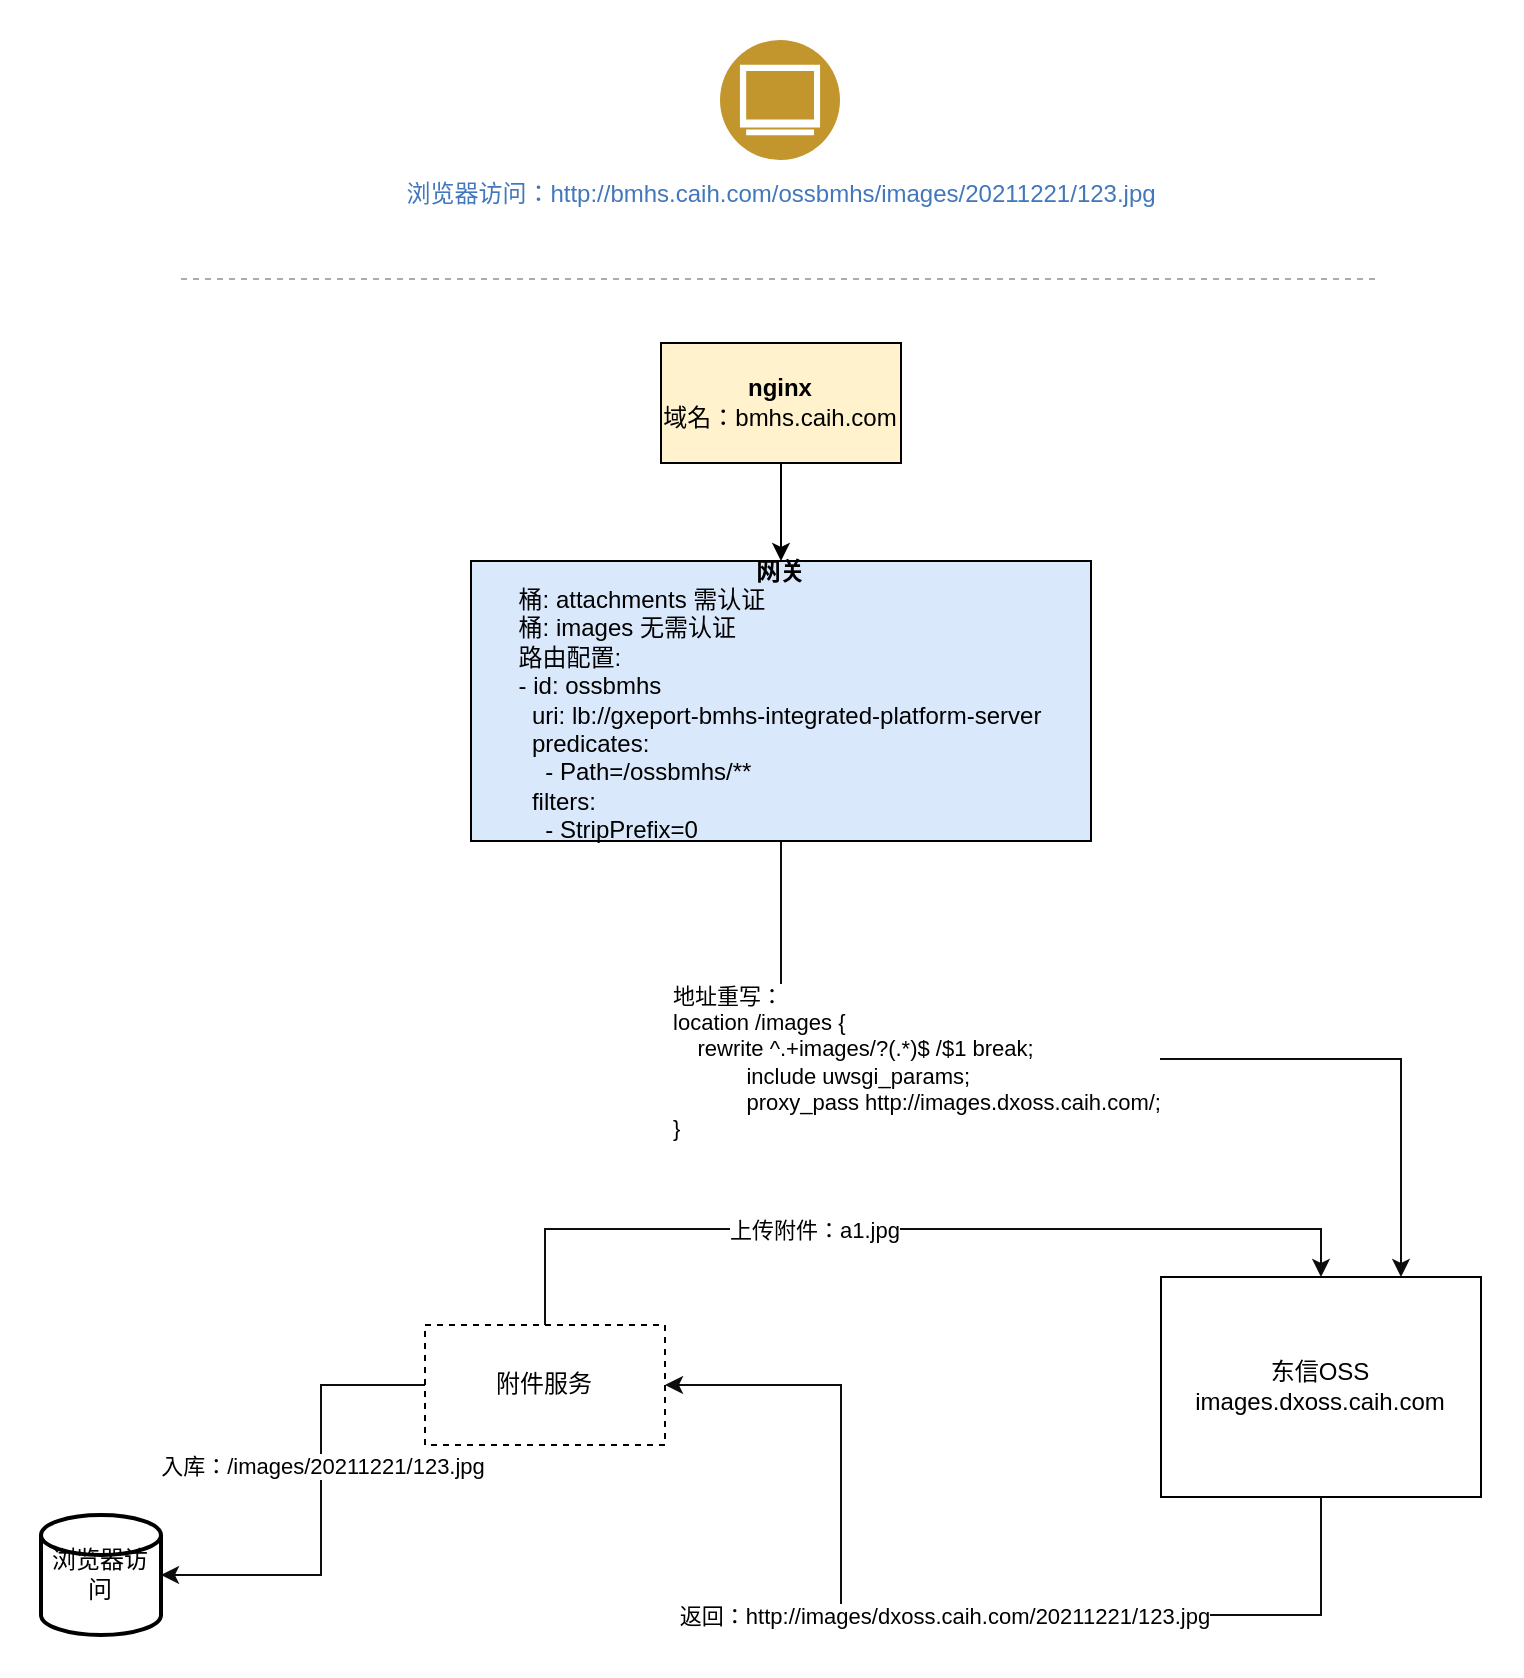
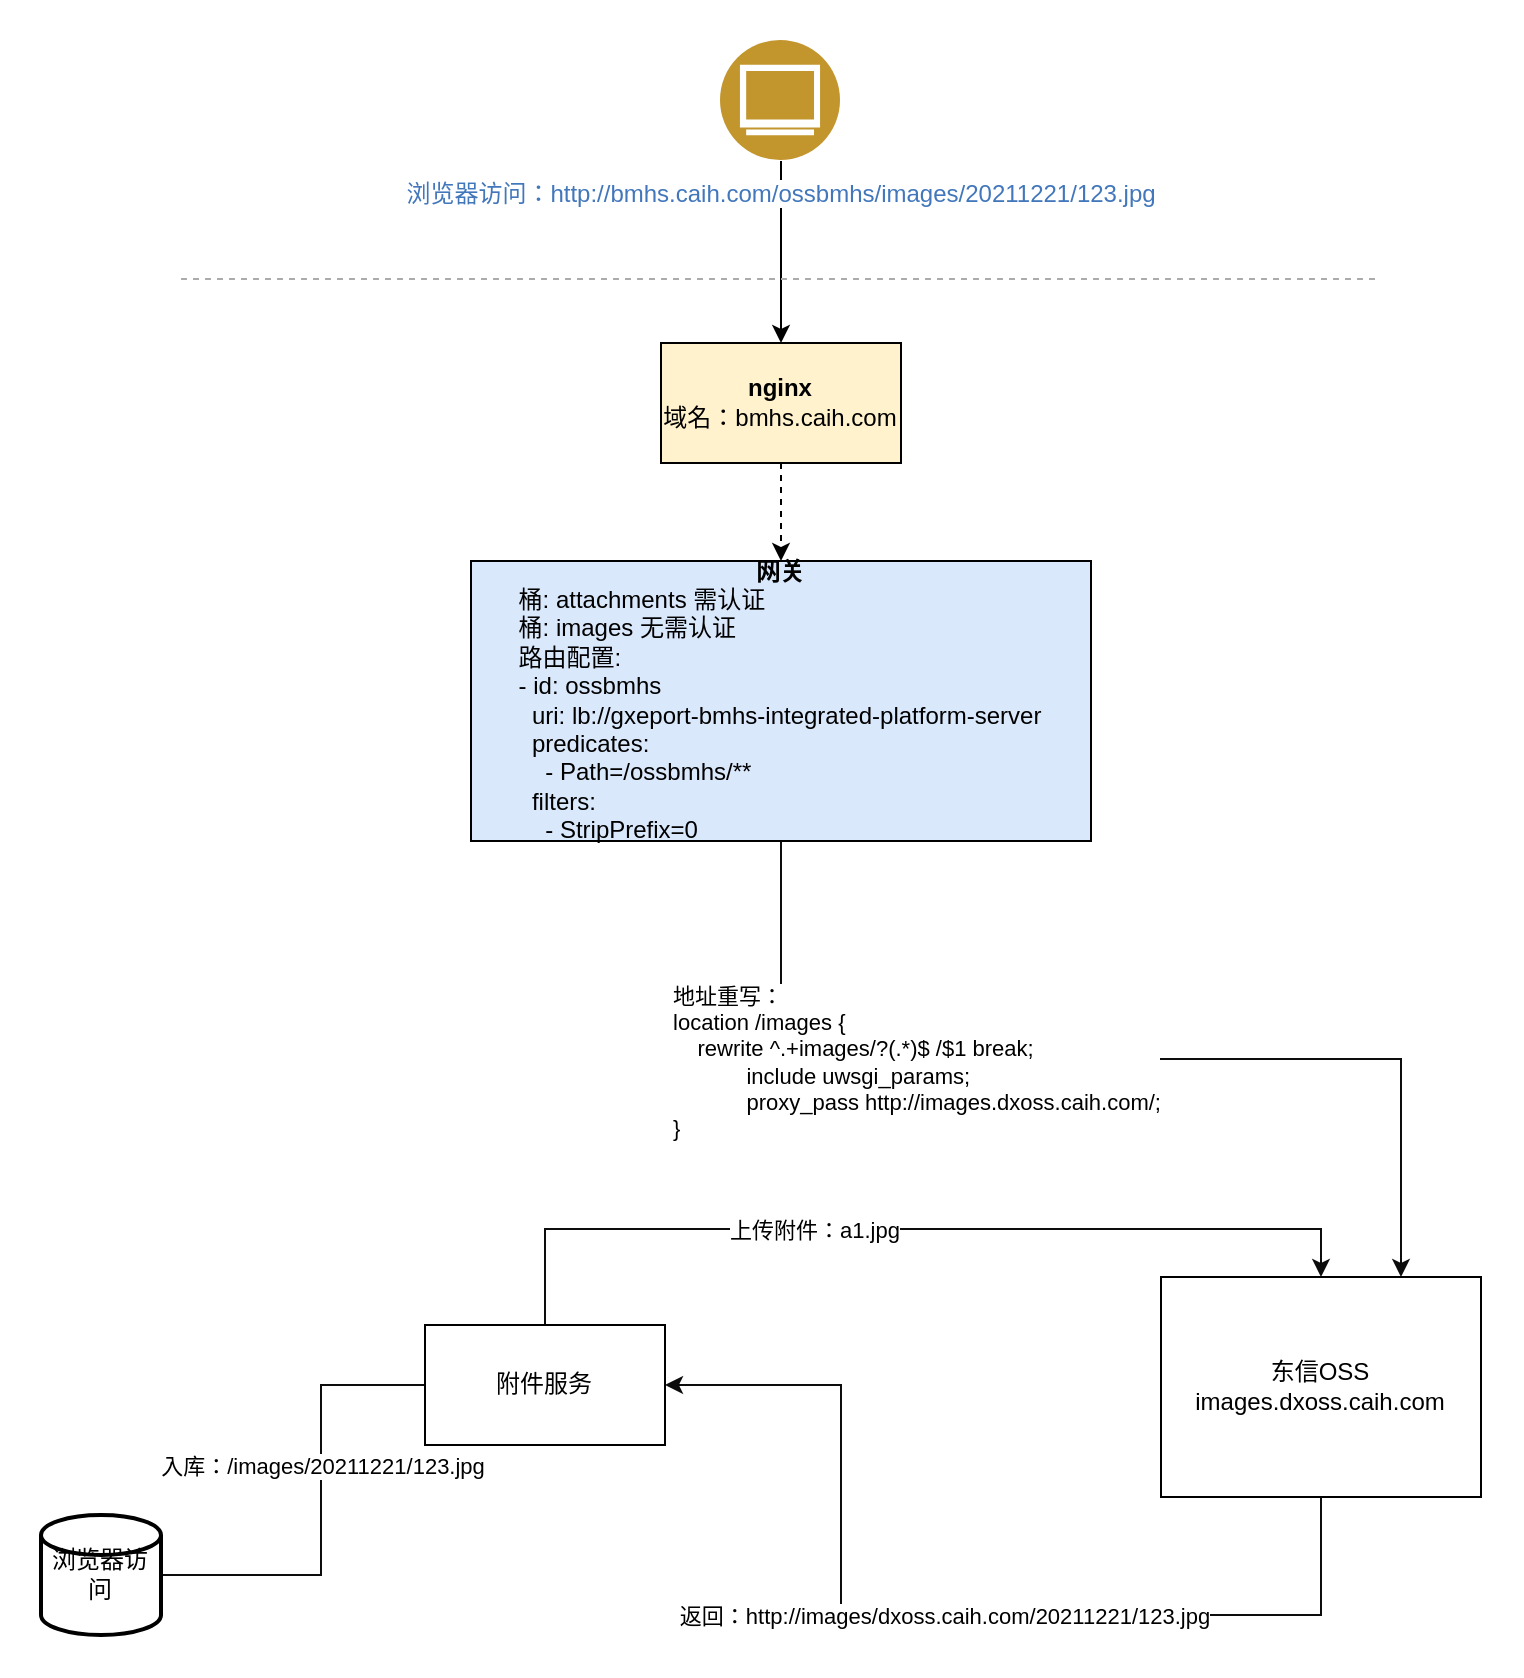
  <mxCell id="0" />
  <mxCell id="1" parent="0" />
  <mxCell id="2" style="edgeStyle=orthogonalEdgeStyle;rounded=0;orthogonalLoop=1;jettySize=auto;html=1;exitX=0.5;exitY=1;exitDx=0;exitDy=0;entryX=0.75;entryY=0;entryDx=0;entryDy=0;strokeColor=#0D0D0D;" parent="1" source="18" target="11" edge="1"><mxGeometry relative="1" as="geometry" /></mxCell>
  <mxCell id="3" value="&lt;div style=&quot;text-align: left&quot;&gt;地址重写：&lt;/div&gt;&lt;div style=&quot;text-align: left&quot;&gt;location /images {&lt;/div&gt;&lt;div style=&quot;text-align: left&quot;&gt;&lt;span style=&quot;font-size: 11px&quot;&gt;&amp;nbsp; &amp;nbsp; rewrite ^.+images/?(.*)$ /$1 break;&lt;/span&gt;&lt;/div&gt;&lt;div style=&quot;text-align: left&quot;&gt;&lt;span style=&quot;font-size: 11px&quot;&gt;&amp;nbsp; &amp;nbsp; &amp;nbsp; &amp;nbsp; &amp;nbsp; &amp;nbsp; include uwsgi_params;&lt;/span&gt;&lt;/div&gt;&lt;div style=&quot;text-align: left&quot;&gt;&lt;span style=&quot;font-size: 11px&quot;&gt;&amp;nbsp; &amp;nbsp; &amp;nbsp; &amp;nbsp; &amp;nbsp; &amp;nbsp; proxy_pass http://images.dxoss.caih.com/;&lt;/span&gt;&lt;/div&gt;&lt;div style=&quot;text-align: left&quot;&gt;}&lt;/div&gt;" style="edgeLabel;html=1;align=center;verticalAlign=middle;resizable=0;points=[];" parent="2" vertex="1" connectable="0"><mxGeometry x="-0.332" y="-1" relative="1" as="geometry"><mxPoint as="offset" /></mxGeometry></mxCell>
- <mxCell id="4" style="edgeStyle=orthogonalEdgeStyle;rounded=0;orthogonalLoop=1;jettySize=auto;html=1;exitX=0.5;exitY=1;exitDx=0;exitDy=0;entryX=0.5;entryY=0;entryDx=0;entryDy=0;" edge="1" parent="1" source="5" target="18"><mxGeometry relative="1" as="geometry" /></mxCell>
+ <mxCell id="4" style="edgeStyle=orthogonalEdgeStyle;rounded=0;orthogonalLoop=1;jettySize=auto;html=1;exitX=0.5;exitY=1;exitDx=0;exitDy=0;entryX=0.5;entryY=0;entryDx=0;entryDy=0;dashed=1;" edge="1" parent="1" source="5" target="18"><mxGeometry relative="1" as="geometry" /></mxCell>
  <mxCell id="5" value="&lt;b&gt;nginx&lt;/b&gt;&lt;br&gt;域名：bmhs.caih.com" style="rounded=0;whiteSpace=wrap;html=1;fillColor=#fff2cc;" parent="1" vertex="1"><mxGeometry x="330" y="171" width="120" height="60" as="geometry" /></mxCell>
+ <mxCell id="6" style="edgeStyle=orthogonalEdgeStyle;rounded=0;orthogonalLoop=1;jettySize=auto;html=1;exitX=0.5;exitY=1;exitDx=0;exitDy=0;entryX=0.5;entryY=0;entryDx=0;entryDy=0;" parent="1" source="7" target="5" edge="1"><mxGeometry relative="1" as="geometry" /></mxCell>
  <mxCell id="7" value="浏览器访问：http://bmhs.caih.com/ossbmhs/images/20211221/123.jpg" style="aspect=fixed;perimeter=ellipsePerimeter;html=1;align=center;shadow=0;dashed=0;fontColor=#4277BB;labelBackgroundColor=#ffffff;fontSize=12;spacingTop=3;image;image=img/lib/ibm/users/browser.svg;" parent="1" vertex="1"><mxGeometry x="360" y="20" width="60" height="60" as="geometry" /></mxCell>
  <mxCell id="8" value="" style="endArrow=none;html=1;rounded=0;strokeColor=#ABABAB;dashed=1;" parent="1" edge="1"><mxGeometry width="50" height="50" relative="1" as="geometry"><mxPoint x="90" y="139" as="sourcePoint" /><mxPoint x="690" y="139" as="targetPoint" /></mxGeometry></mxCell>
  <mxCell id="9" style="edgeStyle=orthogonalEdgeStyle;rounded=0;orthogonalLoop=1;jettySize=auto;html=1;exitX=0.5;exitY=1;exitDx=0;exitDy=0;entryX=1;entryY=0.5;entryDx=0;entryDy=0;strokeColor=#0D0D0D;" parent="1" source="11" target="16" edge="1"><mxGeometry relative="1" as="geometry"><Array as="points"><mxPoint x="660" y="807" /><mxPoint x="420" y="807" /><mxPoint x="420" y="692" /></Array></mxGeometry></mxCell>
  <mxCell id="10" value="返回：http://images/dxoss.caih.com/20211221/123.jpg" style="edgeLabel;html=1;align=center;verticalAlign=middle;resizable=0;points=[];" parent="9" vertex="1" connectable="0"><mxGeometry x="-0.01" relative="1" as="geometry"><mxPoint as="offset" /></mxGeometry></mxCell>
  <mxCell id="11" value="东信OSS&lt;br&gt;images.dxoss.caih.com" style="rounded=0;whiteSpace=wrap;html=1;" parent="1" vertex="1"><mxGeometry x="580" y="638" width="160" height="110" as="geometry" /></mxCell>
  <mxCell id="12" style="edgeStyle=orthogonalEdgeStyle;rounded=0;orthogonalLoop=1;jettySize=auto;html=1;exitX=0.5;exitY=0;exitDx=0;exitDy=0;entryX=0.5;entryY=0;entryDx=0;entryDy=0;strokeColor=#0D0D0D;" parent="1" source="16" target="11" edge="1"><mxGeometry relative="1" as="geometry"><Array as="points"><mxPoint x="272" y="614" /><mxPoint x="660" y="614" /></Array></mxGeometry></mxCell>
  <mxCell id="13" value="上传附件：a1.jpg" style="edgeLabel;html=1;align=center;verticalAlign=middle;resizable=0;points=[];" parent="12" vertex="1" connectable="0"><mxGeometry x="-0.207" relative="1" as="geometry"><mxPoint as="offset" /></mxGeometry></mxCell>
- <mxCell id="14" style="edgeStyle=orthogonalEdgeStyle;rounded=0;orthogonalLoop=1;jettySize=auto;html=1;exitX=0;exitY=0.5;exitDx=0;exitDy=0;strokeColor=#0D0D0D;" parent="1" source="16" target="17" edge="1"><mxGeometry relative="1" as="geometry"><Array as="points"><mxPoint x="160" y="692" /><mxPoint x="160" y="787" /></Array></mxGeometry></mxCell>
+ <mxCell id="14" style="edgeStyle=orthogonalEdgeStyle;rounded=0;orthogonalLoop=1;jettySize=auto;html=1;exitX=0;exitY=0.5;exitDx=0;exitDy=0;strokeColor=#0D0D0D;endArrow=none;" parent="1" source="16" target="17" edge="1"><mxGeometry relative="1" as="geometry"><Array as="points"><mxPoint x="160" y="692" /><mxPoint x="160" y="787" /></Array></mxGeometry></mxCell>
  <mxCell id="15" value="入库：/images/20211221/123.jpg" style="edgeLabel;html=1;align=center;verticalAlign=middle;resizable=0;points=[];" parent="14" vertex="1" connectable="0"><mxGeometry x="-0.188" relative="1" as="geometry"><mxPoint as="offset" /></mxGeometry></mxCell>
- <mxCell id="16" value="附件服务" style="rounded=0;whiteSpace=wrap;html=1;dashed=1;" parent="1" vertex="1"><mxGeometry x="212" y="662" width="120" height="60" as="geometry" /></mxCell>
+ <mxCell id="16" value="附件服务" style="rounded=0;whiteSpace=wrap;html=1;" parent="1" vertex="1"><mxGeometry x="212" y="662" width="120" height="60" as="geometry" /></mxCell>
  <mxCell id="17" value="浏览器访问" style="strokeWidth=2;html=1;shape=mxgraph.flowchart.database;whiteSpace=wrap;" parent="1" vertex="1"><mxGeometry x="20" y="757" width="60" height="60" as="geometry" /></mxCell>
  <mxCell id="18" value="&lt;b&gt;网关&lt;/b&gt;&lt;br&gt;&lt;div style=&quot;text-align: left&quot;&gt;桶: attachments 需认证&lt;/div&gt;&lt;div style=&quot;text-align: left&quot;&gt;桶: images 无需认证&lt;/div&gt;&lt;div style=&quot;text-align: left&quot;&gt;路由配置:&lt;/div&gt;&lt;div style=&quot;text-align: left&quot;&gt;- id: ossbmhs&lt;/div&gt;&lt;div style=&quot;text-align: left&quot;&gt;&amp;nbsp; uri: lb://gxeport-bmhs-integrated-platform-server&lt;/div&gt;&lt;div style=&quot;text-align: left&quot;&gt;&amp;nbsp; predicates:&lt;/div&gt;&lt;div style=&quot;text-align: left&quot;&gt;&amp;nbsp; &amp;nbsp; - Path=/ossbmhs/**&lt;/div&gt;&lt;div style=&quot;text-align: left&quot;&gt;&amp;nbsp; filters:&lt;/div&gt;&lt;div style=&quot;text-align: left&quot;&gt;&amp;nbsp; &amp;nbsp; - StripPrefix=0&lt;/div&gt;" style="rounded=0;whiteSpace=wrap;html=1;fillColor=#dae8fc;" vertex="1" parent="1"><mxGeometry x="235" y="280" width="310" height="140" as="geometry" /></mxCell>
